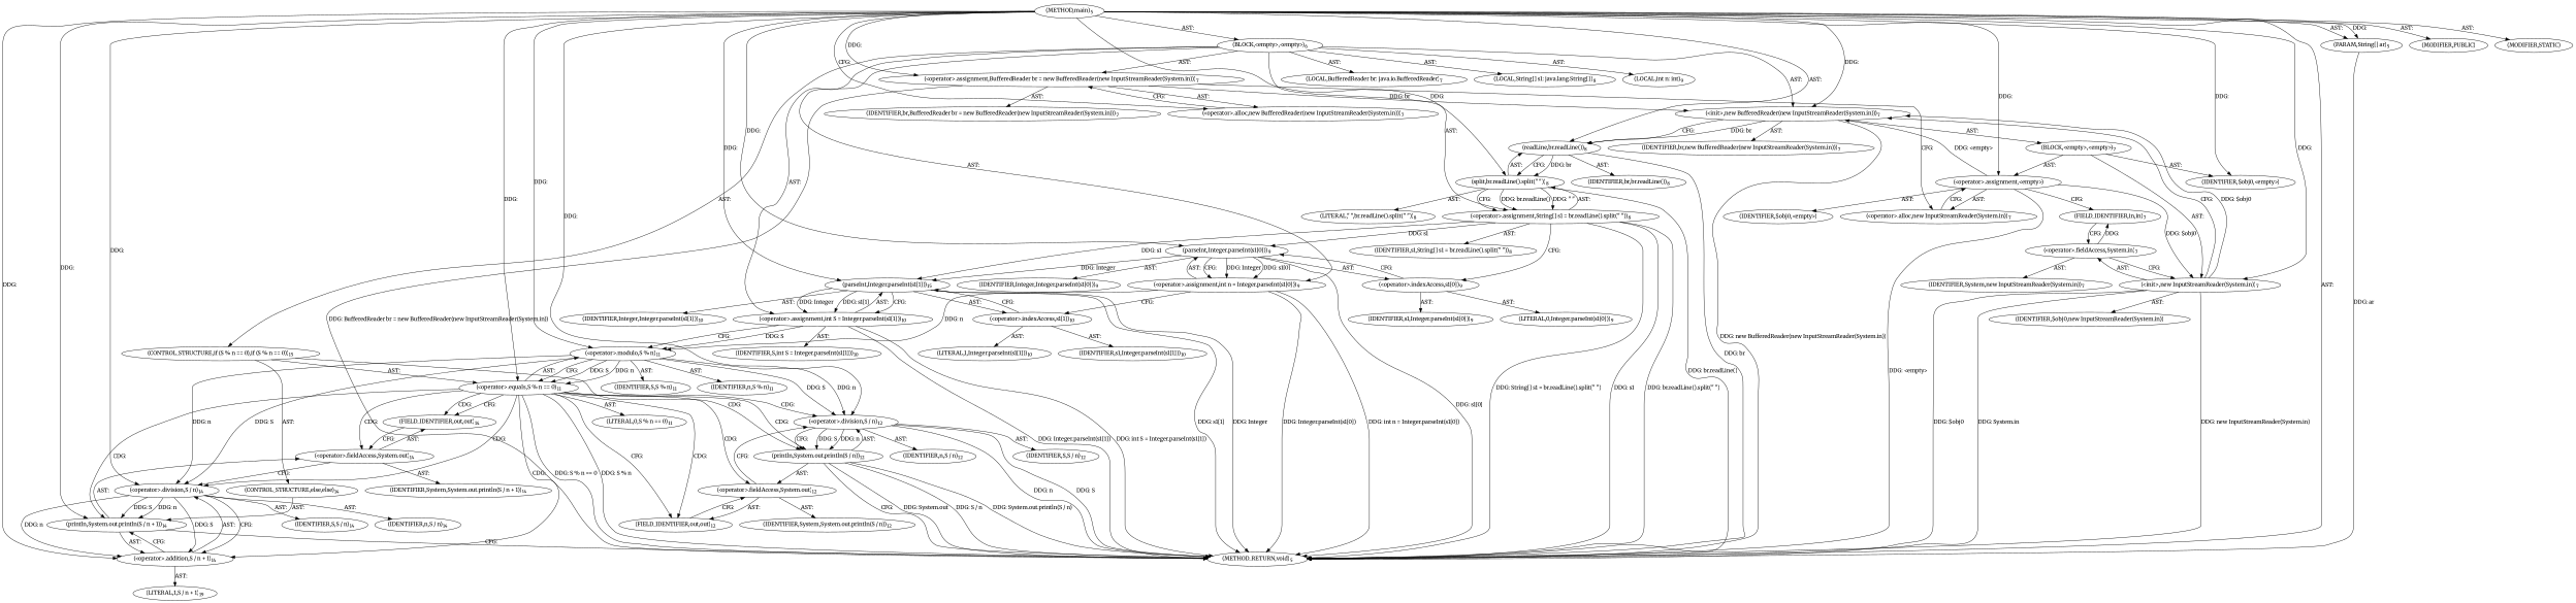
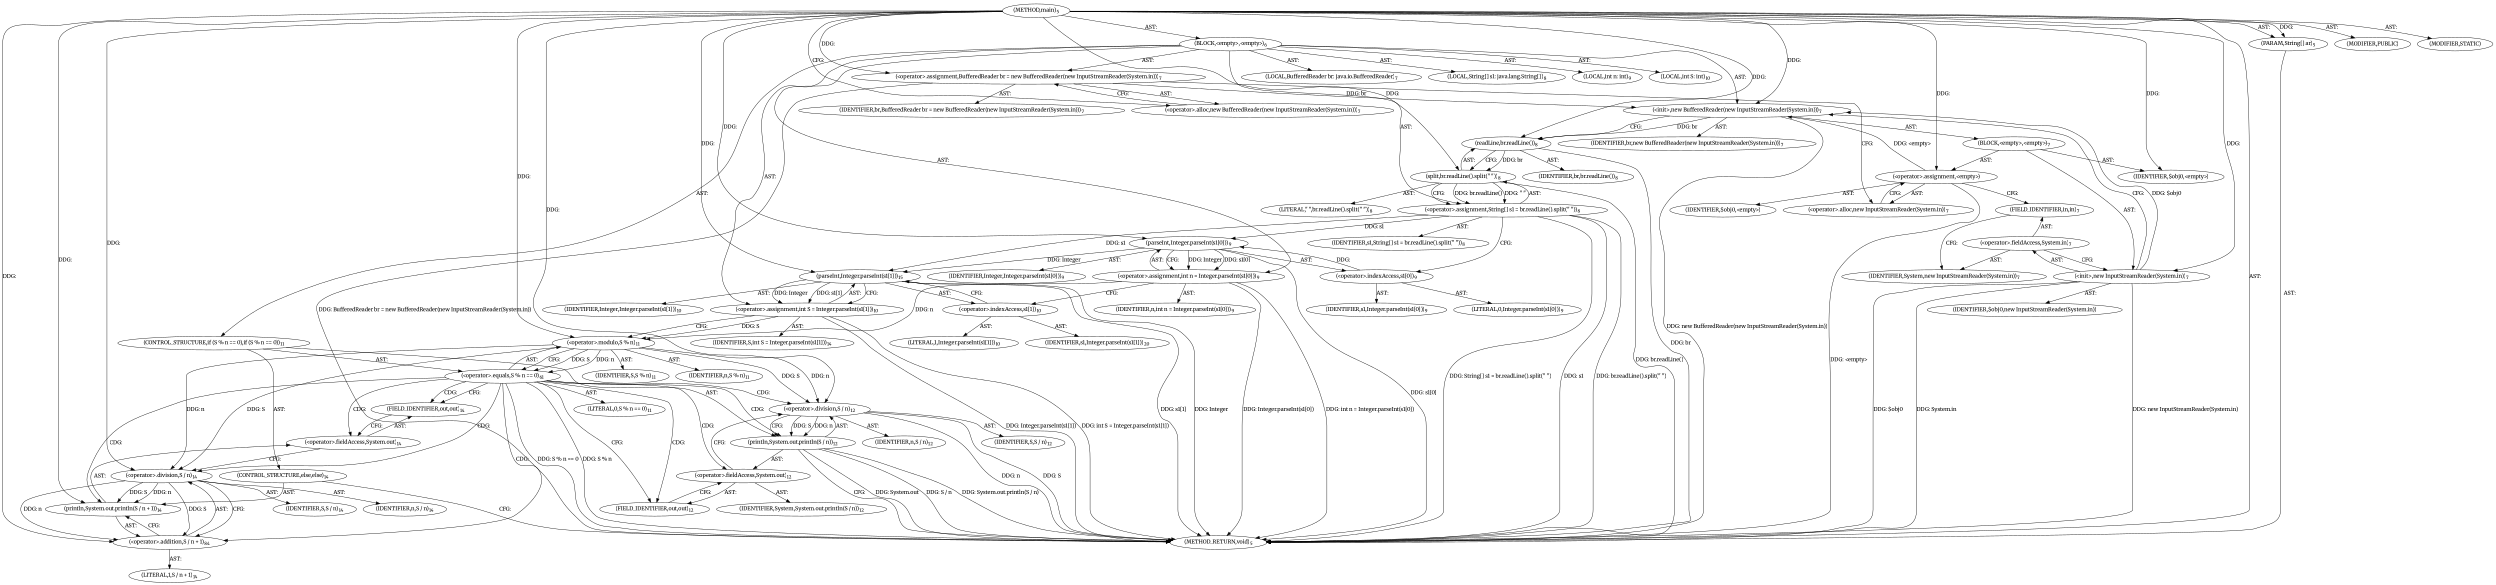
  digraph {
    fontname=Merriweather
    node [fontname=Merriweather]
    edge [fontname=Merriweather]
    n1 [label=<(METHOD,main)<SUB>5</SUB>>]
    n2 [label=<(PARAM,String[] ar)<SUB>5</SUB>>]
    n3 [label=<(BLOCK,&lt;empty&gt;,&lt;empty&gt;)<SUB>6</SUB>>]
    n4 [label=<(&lt;operator&gt;.assignment,BufferedReader br = new BufferedReader(new InputStreamReader(System.in)))<SUB>7</SUB>>]
    n5 [label=<(&lt;operator&gt;.alloc,new BufferedReader(new InputStreamReader(System.in)))<SUB>7</SUB>>]
    n6 [label=<(&lt;init&gt;,new BufferedReader(new InputStreamReader(System.in)))<SUB>7</SUB>>]
    n7 [label=<(&lt;operator&gt;.assignment,&lt;empty&gt;)>]
    n8 [label=<(&lt;init&gt;,new InputStreamReader(System.in))<SUB>7</SUB>>]
    n9 [label=<(IDENTIFIER,$obj0,&lt;empty&gt;)>]
    n10 [label=<(split,br.readLine().split(&quot; &quot;))<SUB>8</SUB>>]
    n11 [label=<(readLine,br.readLine())<SUB>8</SUB>>]
    n12 [label=<(parseInt,Integer.parseInt(s1[0]))<SUB>9</SUB>>]
    n13 [label=<(parseInt,Integer.parseInt(s1[1]))<SUB>15</SUB>>]
-   n14 [label=<(&lt;operator&gt;.equals,S % n == 0)<SUB>11</SUB>>]
+   n14 [label=<(&lt;operator&gt;.equals,S % n == 0)<SUB>61</SUB>>]
    n15 [label=<(&lt;operator&gt;.modulo,S % n)<SUB>11</SUB>>]
    n16 [label=<(&lt;operator&gt;.division,S / n)<SUB>12</SUB>>]
    n17 [label=<(println,System.out.println(S / n + 1))<SUB>14</SUB>>]
-   n18 [label=<(&lt;operator&gt;.addition,S / n + 1)<SUB>14</SUB>>]
+   n18 [label=<(&lt;operator&gt;.addition,S / n + 1)<SUB>84</SUB>>]
    n19 [label=<(&lt;operator&gt;.division,S / n)<SUB>14</SUB>>]
    n20 [label=<(MODIFIER,PUBLIC)>]
    n21 [label=<(MODIFIER,STATIC)>]
    n22 [label=<(METHOD_RETURN,void)<SUB>5</SUB>>]
    n23 [label=<(LOCAL,BufferedReader br: java.io.BufferedReader)<SUB>7</SUB>>]
    n24 [label=<(LOCAL,String[] s1: java.lang.String[])<SUB>8</SUB>>]
    n25 [label=<(&lt;operator&gt;.assignment,String[] s1 = br.readLine().split(&quot; &quot;))<SUB>8</SUB>>]
    n26 [label=<(LOCAL,int n: int)<SUB>9</SUB>>]
    n27 [label=<(&lt;operator&gt;.assignment,int n = Integer.parseInt(s1[0]))<SUB>9</SUB>>]
+   n28 [label=<(LOCAL,int S: int)<SUB>10</SUB>>]
    n29 [label=<(&lt;operator&gt;.assignment,int S = Integer.parseInt(s1[1]))<SUB>10</SUB>>]
-   n30 [label=<(CONTROL_STRUCTURE,if (S % n == 0),if (S % n == 0))<SUB>15</SUB>>]
+   n30 [label=<(CONTROL_STRUCTURE,if (S % n == 0),if (S % n == 0))<SUB>11</SUB>>]
    n31 [label=<(IDENTIFIER,br,BufferedReader br = new BufferedReader(new InputStreamReader(System.in)))<SUB>7</SUB>>]
    n32 [label=<(&lt;operator&gt;.alloc,new InputStreamReader(System.in))<SUB>7</SUB>>]
    n33 [label=<(IDENTIFIER,br,new BufferedReader(new InputStreamReader(System.in)))<SUB>7</SUB>>]
    n34 [label=<(BLOCK,&lt;empty&gt;,&lt;empty&gt;)<SUB>7</SUB>>]
    n35 [label=<(IDENTIFIER,$obj0,&lt;empty&gt;)>]
    n36 [label=<(FIELD_IDENTIFIER,in,in)<SUB>7</SUB>>]
    n37 [label=<(IDENTIFIER,$obj0,new InputStreamReader(System.in))>]
    n38 [label=<(&lt;operator&gt;.fieldAccess,System.in)<SUB>7</SUB>>]
    n39 [label=<(LITERAL,&quot; &quot;,br.readLine().split(&quot; &quot;))<SUB>8</SUB>>]
    n40 [label=<(IDENTIFIER,br,br.readLine())<SUB>8</SUB>>]
    n41 [label=<(&lt;operator&gt;.indexAccess,s1[0])<SUB>9</SUB>>]
    n42 [label=<(IDENTIFIER,Integer,Integer.parseInt(s1[0]))<SUB>9</SUB>>]
    n43 [label=<(&lt;operator&gt;.indexAccess,s1[1])<SUB>10</SUB>>]
    n44 [label=<(IDENTIFIER,Integer,Integer.parseInt(s1[1]))<SUB>10</SUB>>]
    n45 [label=<(println,System.out.println(S / n))<SUB>12</SUB>>]
    n46 [label=<(LITERAL,0,S % n == 0)<SUB>11</SUB>>]
    n47 [label=<(&lt;operator&gt;.fieldAccess,System.out)<SUB>12</SUB>>]
    n48 [label=<(FIELD_IDENTIFIER,out,out)<SUB>12</SUB>>]
    n49 [label=<(&lt;operator&gt;.fieldAccess,System.out)<SUB>14</SUB>>]
    n50 [label=<(FIELD_IDENTIFIER,out,out)<SUB>14</SUB>>]
    n51 [label=<(IDENTIFIER,S,S % n)<SUB>11</SUB>>]
    n52 [label=<(IDENTIFIER,n,S % n)<SUB>11</SUB>>]
    n53 [label=<(IDENTIFIER,S,S / n)<SUB>12</SUB>>]
    n54 [label=<(IDENTIFIER,n,S / n)<SUB>12</SUB>>]
-   n55 [label=<(LITERAL,1,S / n + 1)<SUB>19</SUB>>]
+   n55 [label=<(LITERAL,1,S / n + 1)<SUB>14</SUB>>]
    n56 [label=<(IDENTIFIER,S,S / n)<SUB>14</SUB>>]
    n57 [label=<(IDENTIFIER,n,S / n)<SUB>14</SUB>>]
    n58 [label=<(IDENTIFIER,s1,String[] s1 = br.readLine().split(&quot; &quot;))<SUB>8</SUB>>]
-   n60 [label=<(IDENTIFIER,S,int S = Integer.parseInt(s1[1]))<SUB>10</SUB>>]
+   n59 [label=<(IDENTIFIER,n,int n = Integer.parseInt(s1[0]))<SUB>9</SUB>>]
+   n60 [label=<(IDENTIFIER,S,int S = Integer.parseInt(s1[1]))<SUB>14</SUB>>]
    n61 [label=<(CONTROL_STRUCTURE,else,else)<SUB>14</SUB>>]
    n62 [label=<(IDENTIFIER,System,new InputStreamReader(System.in))<SUB>7</SUB>>]
    n63 [label=<(IDENTIFIER,s1,Integer.parseInt(s1[0]))<SUB>9</SUB>>]
    n64 [label=<(LITERAL,0,Integer.parseInt(s1[0]))<SUB>9</SUB>>]
-   n65 [label=<(IDENTIFIER,s1,Integer.parseInt(s1[1]))<SUB>10</SUB>>]
+   n65 [label=<(IDENTIFIER,s1,Integer.parseInt(s1[1]))<SUB>20</SUB>>]
    n66 [label=<(LITERAL,1,Integer.parseInt(s1[1]))<SUB>10</SUB>>]
    n67 [label=<(IDENTIFIER,System,System.out.println(S / n))<SUB>12</SUB>>]
-   n68 [label=<(IDENTIFIER,System,System.out.println(S / n + 1))<SUB>14</SUB>>]
    n1 -> n2 [label="AST: "]
    n1 -> n2 [label="DDG: "]
    n1 -> n3 [label="AST: "]
    n1 -> n4 [label="DDG: "]
    n1 -> n5 [label="CFG: "]
    n1 -> n6 [label="DDG: "]
    n1 -> n7 [label="DDG: "]
    n1 -> n8 [label="DDG: "]
    n1 -> n9 [label="DDG: "]
    n1 -> n10 [label="DDG: "]
-   n1 -> n11 [label="AST: "]
+   n1 -> n11 [label="DDG: "]
    n1 -> n12 [label="DDG: "]
    n1 -> n13 [label="DDG: "]
-   n1 -> n14 [label="DDG: "]
    n1 -> n15 [label="DDG: "]
    n1 -> n16 [label="DDG: "]
    n1 -> n17 [label="DDG: "]
    n1 -> n18 [label="DDG: "]
    n1 -> n19 [label="DDG: "]
    n1 -> n20 [label="AST: "]
    n1 -> n21 [label="AST: "]
    n1 -> n22 [label="AST: "]
-   n2 -> n22 [label="DDG: ar"]
+   n2 -> n22 [label="AST: "]
    n3 -> n4 [label="AST: "]
    n3 -> n6 [label="AST: "]
    n3 -> n23 [label="AST: "]
    n3 -> n24 [label="AST: "]
    n3 -> n25 [label="AST: "]
    n3 -> n26 [label="AST: "]
    n3 -> n27 [label="AST: "]
+   n3 -> n28 [label="AST: "]
    n3 -> n29 [label="AST: "]
    n3 -> n30 [label="AST: "]
    n4 -> n5 [label="AST: "]
    n4 -> n6 [label="DDG: br"]
    n4 -> n22 [label="DDG: BufferedReader br = new BufferedReader(new InputStreamReader(System.in))"]
    n4 -> n31 [label="AST: "]
    n4 -> n32 [label="CFG: "]
    n5 -> n4 [label="CFG: "]
    n6 -> n11 [label="CFG: "]
    n6 -> n11 [label="DDG: br"]
    n6 -> n22 [label="DDG: new BufferedReader(new InputStreamReader(System.in))"]
    n6 -> n33 [label="AST: "]
    n6 -> n34 [label="AST: "]
    n7 -> n6 [label="DDG: &lt;empty&gt;"]
-   n7 -> n8 [label="DDG: $obj0"]
    n7 -> n22 [label="DDG: &lt;empty&gt;"]
    n7 -> n32 [label="AST: "]
    n7 -> n35 [label="AST: "]
    n7 -> n36 [label="CFG: "]
    n8 -> n6 [label="CFG: "]
    n8 -> n6 [label="DDG: $obj0"]
    n8 -> n22 [label="DDG: $obj0"]
    n8 -> n22 [label="DDG: System.in"]
    n8 -> n22 [label="DDG: new InputStreamReader(System.in)"]
    n8 -> n37 [label="AST: "]
    n8 -> n38 [label="AST: "]
    n10 -> n11 [label="AST: "]
    n10 -> n22 [label="DDG: br.readLine()"]
    n10 -> n25 [label="CFG: "]
    n10 -> n25 [label="DDG: br.readLine()"]
    n10 -> n25 [label="DDG: &quot; &quot;"]
    n10 -> n39 [label="AST: "]
    n11 -> n10 [label="CFG: "]
    n11 -> n10 [label="DDG: br"]
    n11 -> n22 [label="DDG: br"]
    n11 -> n40 [label="AST: "]
    n12 -> n13 [label="DDG: Integer"]
    n12 -> n22 [label="DDG: s1[0]"]
    n12 -> n27 [label="CFG: "]
    n12 -> n27 [label="DDG: Integer"]
    n12 -> n27 [label="DDG: s1[0]"]
    n12 -> n41 [label="AST: "]
    n12 -> n42 [label="AST: "]
    n13 -> n22 [label="DDG: Integer"]
    n13 -> n22 [label="DDG: s1[1]"]
    n13 -> n29 [label="CFG: "]
    n13 -> n29 [label="DDG: Integer"]
    n13 -> n29 [label="DDG: s1[1]"]
    n13 -> n43 [label="AST: "]
    n13 -> n44 [label="AST: "]
    n14 -> n15 [label="AST: "]
    n14 -> n16 [label="CDG: "]
    n14 -> n17 [label="CDG: "]
    n14 -> n18 [label="CDG: "]
    n14 -> n19 [label="CDG: "]
    n14 -> n22 [label="DDG: S % n"]
    n14 -> n22 [label="DDG: S % n == 0"]
    n14 -> n45 [label="CDG: "]
    n14 -> n46 [label="AST: "]
    n14 -> n47 [label="CDG: "]
    n14 -> n48 [label="CFG: "]
    n14 -> n48 [label="CDG: "]
    n14 -> n49 [label="CDG: "]
    n14 -> n50 [label="CFG: "]
    n14 -> n50 [label="CDG: "]
    n15 -> n14 [label="CFG: "]
    n15 -> n14 [label="DDG: S"]
    n15 -> n14 [label="DDG: n"]
    n15 -> n16 [label="DDG: S"]
    n15 -> n16 [label="DDG: n"]
    n15 -> n19 [label="DDG: S"]
    n15 -> n19 [label="DDG: n"]
    n15 -> n51 [label="AST: "]
    n15 -> n52 [label="AST: "]
    n16 -> n22 [label="DDG: S"]
    n16 -> n22 [label="DDG: n"]
    n16 -> n45 [label="CFG: "]
    n16 -> n45 [label="DDG: S"]
    n16 -> n45 [label="DDG: n"]
    n16 -> n53 [label="AST: "]
    n16 -> n54 [label="AST: "]
    n17 -> n18 [label="AST: "]
-   n17 -> n22 [label="CFG: "]
+   n61 -> n22 [label="CFG: "]
    n17 -> n49 [label="AST: "]
    n18 -> n17 [label="CFG: "]
    n18 -> n19 [label="AST: "]
    n18 -> n55 [label="AST: "]
    n19 -> n17 [label="DDG: S"]
    n19 -> n17 [label="DDG: n"]
    n19 -> n18 [label="CFG: "]
    n19 -> n18 [label="DDG: S"]
    n19 -> n18 [label="DDG: n"]
    n19 -> n56 [label="AST: "]
    n19 -> n57 [label="AST: "]
    n25 -> n10 [label="AST: "]
    n25 -> n12 [label="DDG: s1"]
    n25 -> n13 [label="DDG: s1"]
    n25 -> n22 [label="DDG: s1"]
    n25 -> n22 [label="DDG: br.readLine().split(&quot; &quot;)"]
    n25 -> n22 [label="DDG: String[] s1 = br.readLine().split(&quot; &quot;)"]
    n25 -> n41 [label="CFG: "]
    n25 -> n58 [label="AST: "]
    n27 -> n12 [label="AST: "]
    n27 -> n15 [label="DDG: n"]
    n27 -> n22 [label="DDG: Integer.parseInt(s1[0])"]
    n27 -> n22 [label="DDG: int n = Integer.parseInt(s1[0])"]
    n27 -> n43 [label="CFG: "]
+   n27 -> n59 [label="AST: "]
    n29 -> n13 [label="AST: "]
    n29 -> n15 [label="CFG: "]
    n29 -> n15 [label="DDG: S"]
    n29 -> n22 [label="DDG: Integer.parseInt(s1[1])"]
    n29 -> n22 [label="DDG: int S = Integer.parseInt(s1[1])"]
    n29 -> n60 [label="AST: "]
    n30 -> n14 [label="AST: "]
-   n30 -> n45 [label="CDG: "]
+   n30 -> n45 [label="AST: "]
    n30 -> n61 [label="AST: "]
    n32 -> n7 [label="CFG: "]
    n34 -> n7 [label="AST: "]
    n34 -> n8 [label="AST: "]
    n34 -> n9 [label="AST: "]
-   n36 -> n38 [label="CFG: "]
+   n36 -> n62 [label="CFG: "]
    n38 -> n8 [label="CFG: "]
-   n38 -> n36 [label="DDG: "]
+   n38 -> n36 [label="AST: "]
    n38 -> n62 [label="AST: "]
-   n41 -> n12 [label="CFG: "]
+   n41 -> n12 [label="DDG: "]
    n41 -> n63 [label="AST: "]
    n41 -> n64 [label="AST: "]
    n43 -> n13 [label="CFG: "]
    n43 -> n65 [label="AST: "]
    n43 -> n66 [label="AST: "]
    n45 -> n16 [label="AST: "]
    n45 -> n22 [label="CFG: "]
    n45 -> n22 [label="DDG: System.out"]
    n45 -> n22 [label="DDG: S / n"]
    n45 -> n22 [label="DDG: System.out.println(S / n)"]
    n45 -> n47 [label="AST: "]
    n47 -> n16 [label="CFG: "]
    n47 -> n48 [label="AST: "]
    n47 -> n67 [label="AST: "]
    n48 -> n47 [label="CFG: "]
    n49 -> n19 [label="CFG: "]
    n49 -> n50 [label="AST: "]
-   n49 -> n68 [label="AST: "]
    n50 -> n49 [label="CFG: "]
    n61 -> n17 [label="AST: "]
  }
